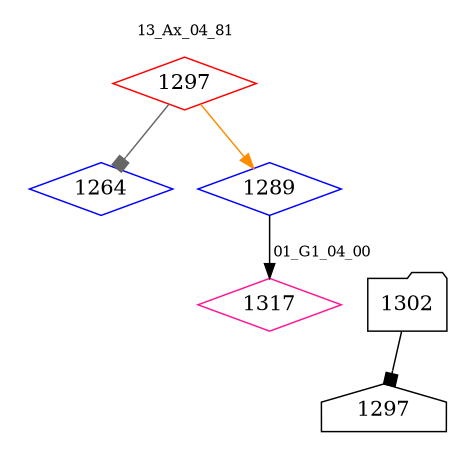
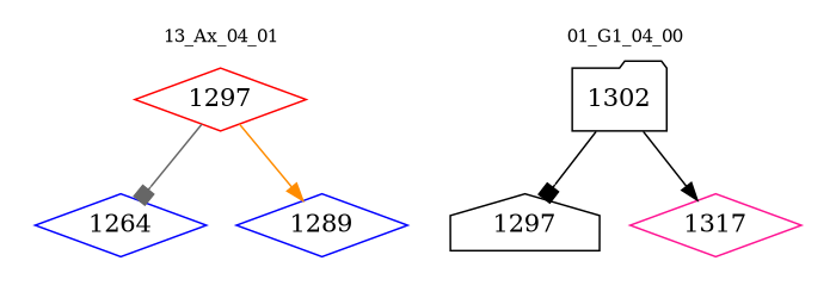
  digraph {
    node [color=blue shape=diamond]
    edge [arrowhead=box color=black]
    n1 [color=red label=1297]
    n2 [label=1264]
    n3 [label=1289]
    n4 [color=black label=1302 shape=folder]
    n5 [color=black label=1297 shape=house]
    n6 [color=deeppink label=1317]
    subgraph cluster_1 {
      color=white
      fontsize=10
-     label="13_Ax_04_81"
+     label="13_Ax_04_01"
      n1
      n2
      n3
    }
    subgraph cluster_2 {
      color=white
      fontsize=10
      label="01_G1_04_00"
      n4
      n5
      n6
    }
    n1 -> n2 [color=gray40]
    n1 -> n3 [arrowhead=normal color=darkorange]
    n4 -> n5
-   n3 -> n6 [arrowhead=normal]
+   n4 -> n6 [arrowhead=normal]
  }
